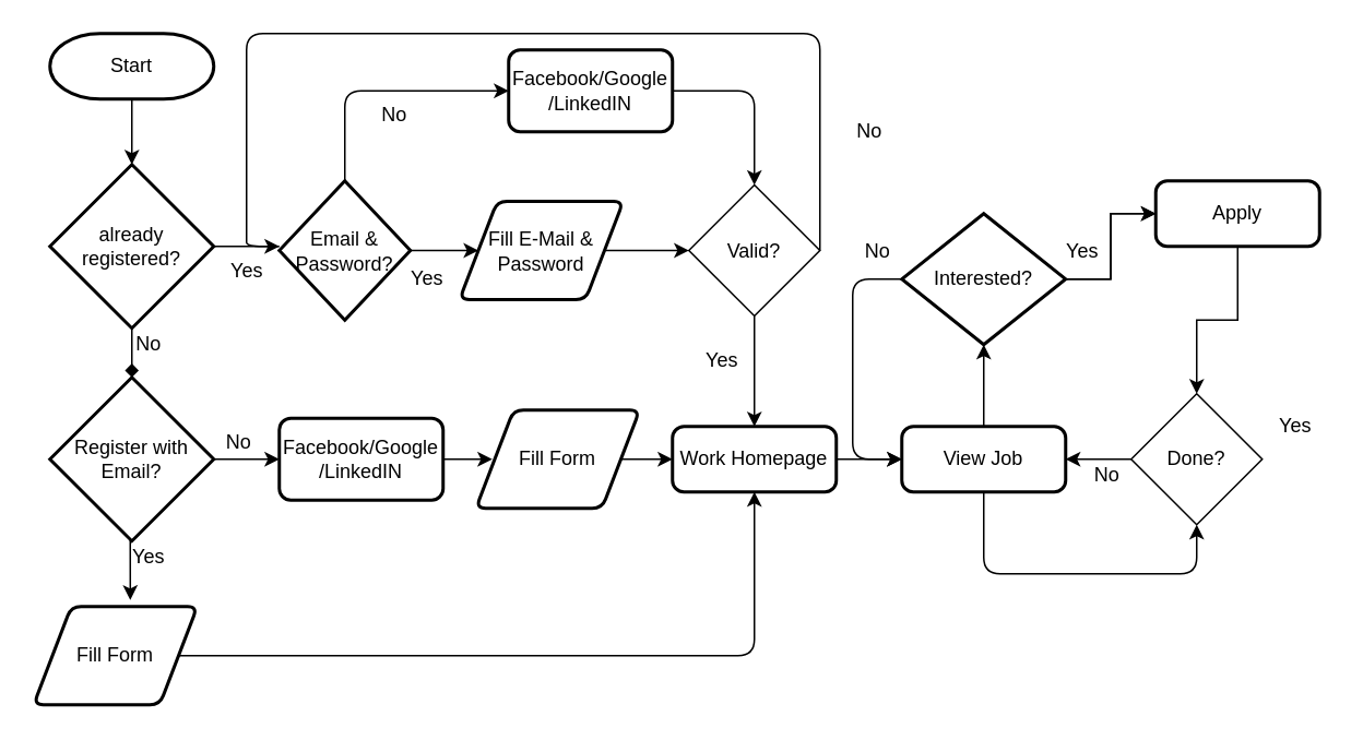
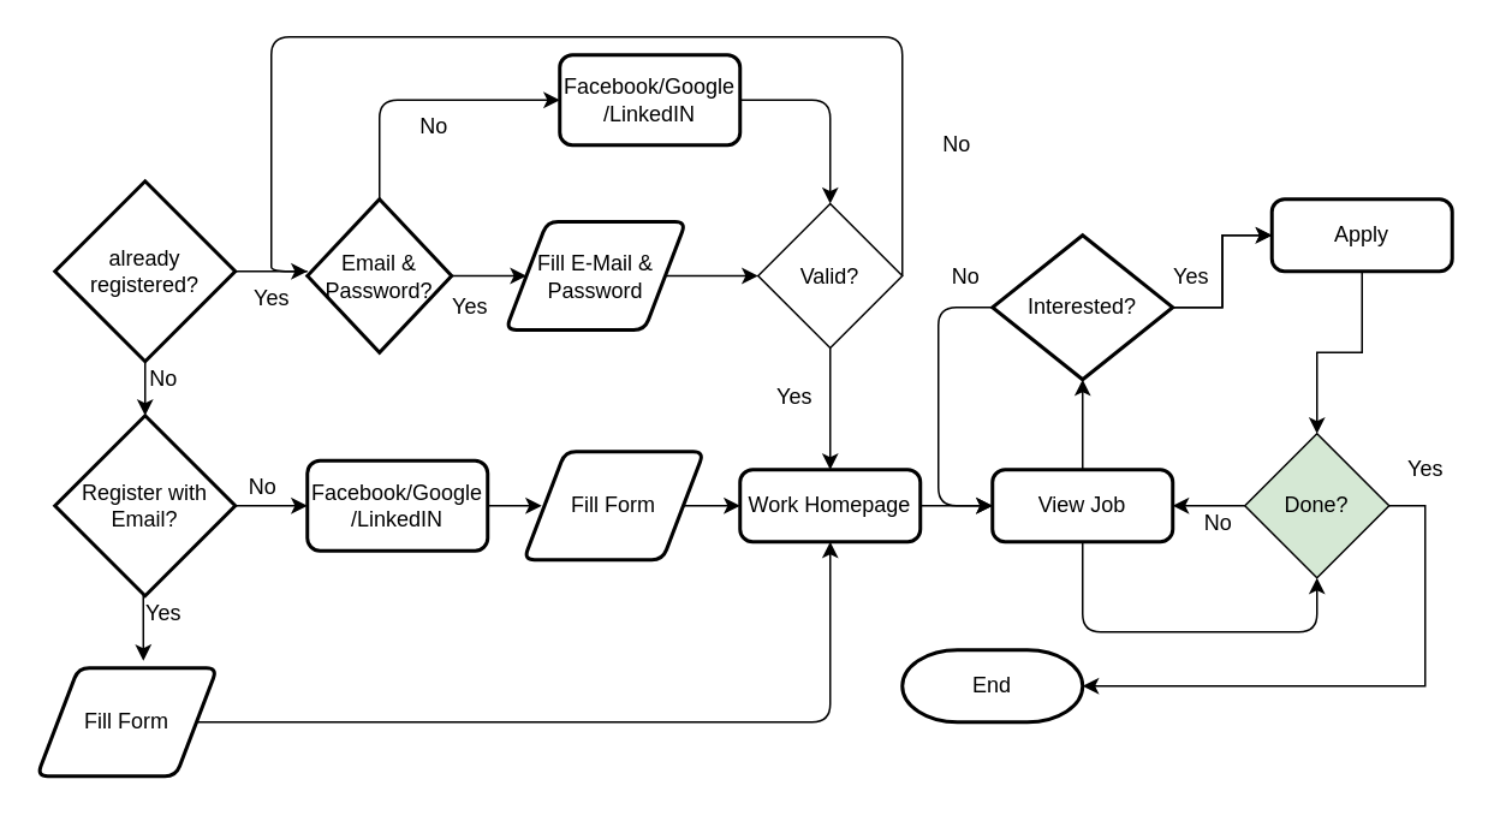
  <mxCell id="0" />
  <mxCell id="1" parent="0" />
- <mxCell id="2" style="edgeStyle=orthogonalEdgeStyle;rounded=0;orthogonalLoop=1;jettySize=auto;html=1;exitX=0.5;exitY=1;exitDx=0;exitDy=0;exitPerimeter=0;" parent="1" source="3" target="7" edge="1"><mxGeometry relative="1" as="geometry" /></mxCell>
- <mxCell id="3" value="Start" style="strokeWidth=2;html=1;shape=mxgraph.flowchart.terminator;whiteSpace=wrap;" parent="1" vertex="1"><mxGeometry x="30" y="20" width="100" height="40" as="geometry" /></mxCell>
+ <mxCell id="4" value="End" style="strokeWidth=2;html=1;shape=mxgraph.flowchart.terminator;whiteSpace=wrap;" parent="1" vertex="1"><mxGeometry x="500" y="360" width="100" height="40" as="geometry" /></mxCell>
  <mxCell id="5" style="edgeStyle=orthogonalEdgeStyle;rounded=0;orthogonalLoop=1;jettySize=auto;html=1;exitX=1;exitY=0.5;exitDx=0;exitDy=0;exitPerimeter=0;entryX=0;entryY=0.5;entryDx=0;entryDy=0;entryPerimeter=0;" parent="1" source="7" edge="1"><mxGeometry relative="1" as="geometry"><mxPoint x="170" y="150" as="targetPoint" /></mxGeometry></mxCell>
- <mxCell id="6" style="edgeStyle=orthogonalEdgeStyle;rounded=0;orthogonalLoop=1;jettySize=auto;html=1;exitX=0.5;exitY=1;exitDx=0;exitDy=0;exitPerimeter=0;entryX=0.5;entryY=0;entryDx=0;entryDy=0;entryPerimeter=0;endArrow=diamond;" parent="1" source="7" target="10" edge="1"><mxGeometry relative="1" as="geometry" /></mxCell>
+ <mxCell id="6" style="edgeStyle=orthogonalEdgeStyle;rounded=0;orthogonalLoop=1;jettySize=auto;html=1;exitX=0.5;exitY=1;exitDx=0;exitDy=0;exitPerimeter=0;entryX=0.5;entryY=0;entryDx=0;entryDy=0;entryPerimeter=0;" parent="1" source="7" target="10" edge="1"><mxGeometry relative="1" as="geometry" /></mxCell>
  <mxCell id="7" value="already registered?" style="strokeWidth=2;html=1;shape=mxgraph.flowchart.decision;whiteSpace=wrap;" parent="1" vertex="1"><mxGeometry x="30" y="100" width="100" height="100" as="geometry" /></mxCell>
  <mxCell id="8" style="edgeStyle=orthogonalEdgeStyle;rounded=0;orthogonalLoop=1;jettySize=auto;html=1;exitX=0.5;exitY=1;exitDx=0;exitDy=0;exitPerimeter=0;entryX=0.492;entryY=-0.067;entryDx=0;entryDy=0;entryPerimeter=0;" parent="1" source="10" edge="1"><mxGeometry relative="1" as="geometry"><mxPoint x="79.04" y="365.98" as="targetPoint" /></mxGeometry></mxCell>
  <mxCell id="9" value="" style="edgeStyle=orthogonalEdgeStyle;rounded=0;orthogonalLoop=1;jettySize=auto;html=1;" parent="1" source="10" target="12" edge="1"><mxGeometry relative="1" as="geometry" /></mxCell>
  <mxCell id="10" value="Register with Email?" style="strokeWidth=2;html=1;shape=mxgraph.flowchart.decision;whiteSpace=wrap;" parent="1" vertex="1"><mxGeometry x="30" y="230" width="100" height="100" as="geometry" /></mxCell>
  <mxCell id="11" value="" style="edgeStyle=orthogonalEdgeStyle;rounded=0;orthogonalLoop=1;jettySize=auto;html=1;" parent="1" source="12" edge="1"><mxGeometry relative="1" as="geometry"><mxPoint x="300" y="280" as="targetPoint" /></mxGeometry></mxCell>
  <mxCell id="12" value="Facebook/Google&lt;br&gt;/LinkedIN" style="rounded=1;whiteSpace=wrap;html=1;absoluteArcSize=1;arcSize=14;strokeWidth=2;" parent="1" vertex="1"><mxGeometry x="170" y="255" width="100" height="50" as="geometry" /></mxCell>
  <mxCell id="13" value="No" style="text;html=1;align=center;verticalAlign=middle;resizable=0;points=[];autosize=1;" parent="1" vertex="1"><mxGeometry x="130" y="260" width="30" height="20" as="geometry" /></mxCell>
  <mxCell id="14" value="Yes" style="text;html=1;align=center;verticalAlign=middle;resizable=0;points=[];autosize=1;" parent="1" vertex="1"><mxGeometry x="70" y="330" width="40" height="20" as="geometry" /></mxCell>
  <mxCell id="15" value="No" style="text;html=1;align=center;verticalAlign=middle;resizable=0;points=[];autosize=1;" parent="1" vertex="1"><mxGeometry x="75" y="200" width="30" height="20" as="geometry" /></mxCell>
  <mxCell id="16" value="Yes" style="text;html=1;align=center;verticalAlign=middle;resizable=0;points=[];autosize=1;" parent="1" vertex="1"><mxGeometry x="130" y="155" width="40" height="20" as="geometry" /></mxCell>
  <mxCell id="17" value="Email &amp;amp; Password?" style="strokeWidth=2;html=1;shape=mxgraph.flowchart.decision;whiteSpace=wrap;" parent="1" vertex="1"><mxGeometry x="170" y="110" width="80" height="85" as="geometry" /></mxCell>
  <mxCell id="18" value="Facebook/Google&lt;br&gt;/LinkedIN" style="rounded=1;whiteSpace=wrap;html=1;absoluteArcSize=1;arcSize=14;strokeWidth=2;" parent="1" vertex="1"><mxGeometry x="310" y="30" width="100" height="50" as="geometry" /></mxCell>
  <mxCell id="19" value="Yes" style="text;html=1;align=center;verticalAlign=middle;resizable=0;points=[];autosize=1;" parent="1" vertex="1"><mxGeometry x="280" y="155" width="40" height="20" as="geometry" /></mxCell>
  <mxCell id="20" value="&lt;span&gt;Fill Form&lt;/span&gt;" style="shape=parallelogram;html=1;strokeWidth=2;perimeter=parallelogramPerimeter;whiteSpace=wrap;rounded=1;arcSize=12;size=0.23;" parent="1" vertex="1"><mxGeometry x="20" y="370" width="100" height="60" as="geometry" /></mxCell>
  <mxCell id="21" value="" style="edgeStyle=orthogonalEdgeStyle;rounded=0;orthogonalLoop=1;jettySize=auto;html=1;" edge="1" parent="1" source="22" target="50"><mxGeometry relative="1" as="geometry" /></mxCell>
  <mxCell id="22" value="&lt;span&gt;Fill E-Mail &amp;amp; Password&lt;/span&gt;" style="shape=parallelogram;html=1;strokeWidth=2;perimeter=parallelogramPerimeter;whiteSpace=wrap;rounded=1;arcSize=12;size=0.23;" parent="1" vertex="1"><mxGeometry x="280" y="122.5" width="100" height="60" as="geometry" /></mxCell>
  <mxCell id="23" value="" style="edgeStyle=orthogonalEdgeStyle;rounded=0;orthogonalLoop=1;jettySize=auto;html=1;" parent="1" source="17" target="22" edge="1"><mxGeometry relative="1" as="geometry"><mxPoint x="250" y="150" as="sourcePoint" /><mxPoint x="330" y="150" as="targetPoint" /></mxGeometry></mxCell>
  <mxCell id="24" value="Fill Form" style="shape=parallelogram;html=1;strokeWidth=2;perimeter=parallelogramPerimeter;whiteSpace=wrap;rounded=1;arcSize=12;size=0.23;" parent="1" vertex="1"><mxGeometry x="290" y="250" width="100" height="60" as="geometry" /></mxCell>
  <mxCell id="25" value="" style="edgeStyle=orthogonalEdgeStyle;rounded=0;orthogonalLoop=1;jettySize=auto;html=1;" parent="1" source="26" target="33" edge="1"><mxGeometry relative="1" as="geometry" /></mxCell>
  <mxCell id="26" value="Work Homepage" style="rounded=1;whiteSpace=wrap;html=1;absoluteArcSize=1;arcSize=14;strokeWidth=2;" parent="1" vertex="1"><mxGeometry x="410" y="260" width="100" height="40" as="geometry" /></mxCell>
  <mxCell id="27" value="" style="endArrow=classic;html=1;entryX=0;entryY=0.5;entryDx=0;entryDy=0;exitX=1;exitY=0.5;exitDx=0;exitDy=0;" parent="1" source="24" target="26" edge="1"><mxGeometry width="50" height="50" relative="1" as="geometry"><mxPoint x="340" y="270" as="sourcePoint" /><mxPoint x="390" y="220" as="targetPoint" /></mxGeometry></mxCell>
  <mxCell id="28" value="" style="endArrow=classic;html=1;exitX=0.5;exitY=0;exitDx=0;exitDy=0;exitPerimeter=0;entryX=0;entryY=0.5;entryDx=0;entryDy=0;" parent="1" source="17" target="18" edge="1"><mxGeometry width="50" height="50" relative="1" as="geometry"><mxPoint x="340" y="110" as="sourcePoint" /><mxPoint x="390" y="60" as="targetPoint" /><Array as="points"><mxPoint x="210" y="55" /></Array></mxGeometry></mxCell>
  <mxCell id="29" value="Yes" style="text;html=1;align=center;verticalAlign=middle;resizable=0;points=[];autosize=1;" parent="1" vertex="1"><mxGeometry x="240" y="160" width="40" height="20" as="geometry" /></mxCell>
  <mxCell id="30" value="No" style="text;html=1;align=center;verticalAlign=middle;resizable=0;points=[];autosize=1;" parent="1" vertex="1"><mxGeometry x="225" y="60" width="30" height="20" as="geometry" /></mxCell>
  <mxCell id="31" value="" style="endArrow=classic;html=1;entryX=0.5;entryY=0;entryDx=0;entryDy=0;exitX=1;exitY=0.5;exitDx=0;exitDy=0;" parent="1" source="18" target="50" edge="1"><mxGeometry width="50" height="50" relative="1" as="geometry"><mxPoint x="460" y="60" as="sourcePoint" /><mxPoint x="474" y="45" as="targetPoint" /><Array as="points"><mxPoint x="460" y="55" /></Array></mxGeometry></mxCell>
  <mxCell id="32" value="" style="edgeStyle=orthogonalEdgeStyle;rounded=0;orthogonalLoop=1;jettySize=auto;html=1;" parent="1" source="33" target="36" edge="1"><mxGeometry relative="1" as="geometry" /></mxCell>
  <mxCell id="33" value="View Job" style="rounded=1;whiteSpace=wrap;html=1;absoluteArcSize=1;arcSize=14;strokeWidth=2;" parent="1" vertex="1"><mxGeometry x="550" y="260" width="100" height="40" as="geometry" /></mxCell>
  <mxCell id="34" value="" style="edgeStyle=orthogonalEdgeStyle;rounded=0;orthogonalLoop=1;jettySize=auto;html=1;" parent="1" source="36" target="38" edge="1"><mxGeometry relative="1" as="geometry" /></mxCell>
  <mxCell id="35" value="" style="edgeStyle=orthogonalEdgeStyle;rounded=0;orthogonalLoop=1;jettySize=auto;html=1;" parent="1" source="36" target="38" edge="1"><mxGeometry relative="1" as="geometry" /></mxCell>
  <mxCell id="36" value="Interested?" style="strokeWidth=2;html=1;shape=mxgraph.flowchart.decision;whiteSpace=wrap;" parent="1" vertex="1"><mxGeometry x="550" y="130" width="100" height="80" as="geometry" /></mxCell>
  <mxCell id="37" value="" style="edgeStyle=orthogonalEdgeStyle;rounded=0;orthogonalLoop=1;jettySize=auto;html=1;" parent="1" source="38" target="45" edge="1"><mxGeometry relative="1" as="geometry" /></mxCell>
  <mxCell id="38" value="Apply" style="rounded=1;whiteSpace=wrap;html=1;absoluteArcSize=1;arcSize=14;strokeWidth=2;" parent="1" vertex="1"><mxGeometry x="705" y="110" width="100" height="40" as="geometry" /></mxCell>
  <mxCell id="39" value="" style="endArrow=classic;html=1;exitX=0;exitY=0.5;exitDx=0;exitDy=0;exitPerimeter=0;entryX=0;entryY=0.5;entryDx=0;entryDy=0;" parent="1" source="36" target="33" edge="1"><mxGeometry width="50" height="50" relative="1" as="geometry"><mxPoint x="440" y="100" as="sourcePoint" /><mxPoint x="520" y="275" as="targetPoint" /><Array as="points"><mxPoint x="520" y="170" /><mxPoint x="520" y="280" /></Array></mxGeometry></mxCell>
  <mxCell id="40" value="No" style="text;html=1;align=center;verticalAlign=middle;resizable=0;points=[];autosize=1;" parent="1" vertex="1"><mxGeometry x="520" y="142.5" width="30" height="20" as="geometry" /></mxCell>
  <mxCell id="41" value="Yes" style="text;html=1;align=center;verticalAlign=middle;resizable=0;points=[];autosize=1;" parent="1" vertex="1"><mxGeometry x="640" y="142.5" width="40" height="20" as="geometry" /></mxCell>
  <mxCell id="42" value="" style="endArrow=classic;html=1;exitX=1;exitY=0.5;exitDx=0;exitDy=0;entryX=0.5;entryY=1;entryDx=0;entryDy=0;" parent="1" source="20" target="26" edge="1"><mxGeometry width="50" height="50" relative="1" as="geometry"><mxPoint x="340" y="430" as="sourcePoint" /><mxPoint x="280" y="410" as="targetPoint" /><Array as="points"><mxPoint x="460" y="400" /></Array></mxGeometry></mxCell>
  <mxCell id="43" value="" style="edgeStyle=orthogonalEdgeStyle;rounded=0;orthogonalLoop=1;jettySize=auto;html=1;" parent="1" source="45" target="33" edge="1"><mxGeometry relative="1" as="geometry" /></mxCell>
- <mxCell id="45" value="Done?" style="rhombus;whiteSpace=wrap;html=1;" parent="1" vertex="1"><mxGeometry x="690" y="240" width="80" height="80" as="geometry" /></mxCell>
+ <mxCell id="44" value="" style="edgeStyle=orthogonalEdgeStyle;rounded=0;orthogonalLoop=1;jettySize=auto;html=1;exitX=1;exitY=0.5;exitDx=0;exitDy=0;entryX=1;entryY=0.5;entryDx=0;entryDy=0;entryPerimeter=0;" parent="1" source="45" target="4" edge="1"><mxGeometry relative="1" as="geometry" /></mxCell>
+ <mxCell id="45" value="Done?" style="rhombus;whiteSpace=wrap;html=1;fillColor=#d5e8d4;" parent="1" vertex="1"><mxGeometry x="690" y="240" width="80" height="80" as="geometry" /></mxCell>
  <mxCell id="46" value="No" style="text;html=1;align=center;verticalAlign=middle;resizable=0;points=[];autosize=1;" parent="1" vertex="1"><mxGeometry x="660" y="280" width="30" height="20" as="geometry" /></mxCell>
  <mxCell id="47" value="Yes" style="text;html=1;align=center;verticalAlign=middle;resizable=0;points=[];autosize=1;" parent="1" vertex="1"><mxGeometry x="770" y="250" width="40" height="20" as="geometry" /></mxCell>
  <mxCell id="48" value="" style="endArrow=classic;html=1;exitX=0.5;exitY=1;exitDx=0;exitDy=0;entryX=0.5;entryY=1;entryDx=0;entryDy=0;" parent="1" source="33" target="45" edge="1"><mxGeometry width="50" height="50" relative="1" as="geometry"><mxPoint x="630" y="300" as="sourcePoint" /><mxPoint x="680" y="250" as="targetPoint" /><Array as="points"><mxPoint x="600" y="350" /><mxPoint x="730" y="350" /></Array></mxGeometry></mxCell>
  <mxCell id="49" value="" style="edgeStyle=orthogonalEdgeStyle;rounded=0;orthogonalLoop=1;jettySize=auto;html=1;" edge="1" parent="1" source="50" target="26"><mxGeometry relative="1" as="geometry" /></mxCell>
  <mxCell id="50" value="Valid?" style="rhombus;whiteSpace=wrap;html=1;" vertex="1" parent="1"><mxGeometry x="420" y="112.5" width="80" height="80" as="geometry" /></mxCell>
  <mxCell id="51" value="" style="endArrow=none;html=1;exitX=1;exitY=0.5;exitDx=0;exitDy=0;" edge="1" parent="1" source="50"><mxGeometry width="50" height="50" relative="1" as="geometry"><mxPoint x="390" y="190" as="sourcePoint" /><mxPoint x="170" y="150" as="targetPoint" /><Array as="points"><mxPoint x="500" y="20" /><mxPoint x="150" y="20" /><mxPoint x="150" y="140" /><mxPoint x="150" y="150" /></Array></mxGeometry></mxCell>
  <mxCell id="52" value="No" style="text;html=1;align=center;verticalAlign=middle;resizable=0;points=[];autosize=1;" vertex="1" parent="1"><mxGeometry x="515" y="70" width="30" height="20" as="geometry" /></mxCell>
  <mxCell id="53" value="Yes" style="text;html=1;align=center;verticalAlign=middle;resizable=0;points=[];autosize=1;" vertex="1" parent="1"><mxGeometry x="420" y="210" width="40" height="20" as="geometry" /></mxCell>
